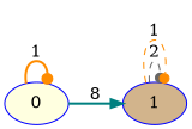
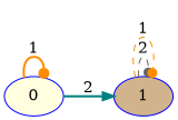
  digraph {
    rankdir=LR
    node [style=filled color=blue]
    edge [color=darkorange style=bold arrowhead=dot]
    0 [fillcolor=lightyellow]
    1 [fillcolor=tan]
    0 -> 0 [label=1]
-   0 -> 1 [label=8 color=teal arrowhead=normal]
+   0 -> 1 [label=2 color=teal arrowhead=normal]
    1 -> 1 [label=2 color=gray40 style=dashed]
    1 -> 1 [label=1 style=dashed]
  }
